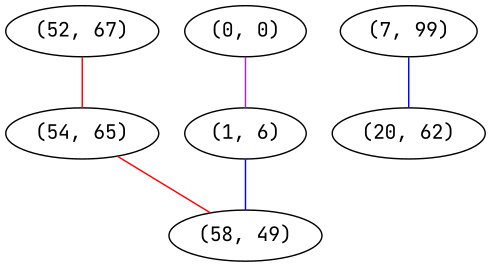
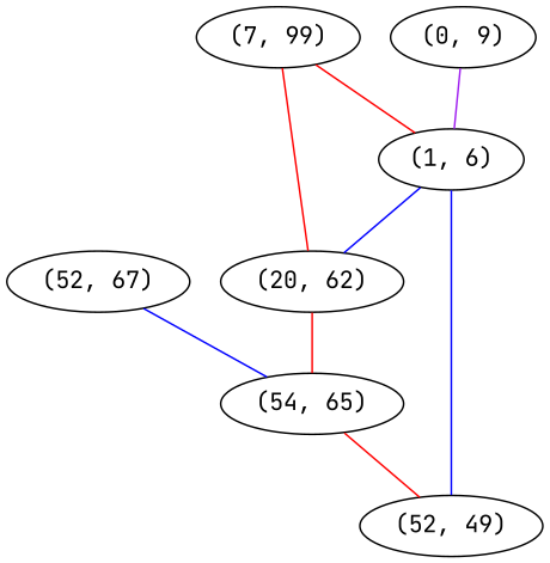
  graph {
    fontname="JetBrains Mono"
    node [fontname="JetBrains Mono"]
    edge [color=red fontname="JetBrains Mono" weight=1]
    n1 [label="(1, 6)"]
    "(7, 99)"
    "(20, 62)"
-   "(52, 49)" [label="(58, 49)"]
+   "(52, 49)"
    n5 [label="(54, 65)"]
    "(52, 67)"
-   "(0, 0)"
+   "(0, 0)" [label="(0, 9)"]
+   n1 -- "(20, 62)" [color=blue weight=3]
    n1 -- "(52, 49)" [color=blue weight=3]
-   "(7, 99)" -- "(20, 62)" [color=blue weight=3]
+   "(7, 99)" -- n1
+   "(7, 99)" -- "(20, 62)" [weight=3]
+   "(20, 62)" -- n5
    n5 -- "(52, 49)"
-   "(52, 67)" -- n5
+   "(52, 67)" -- n5 [color=blue]
    "(0, 0)" -- n1 [color=purple weight=4]
  }
